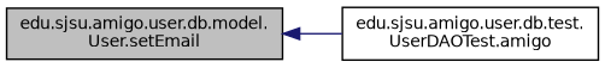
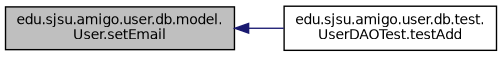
  digraph {
    rankdir=LR
    node [color=black fontname=Helvetica fontsize=10 shape=record style=filled]
    n1 [fillcolor=grey75 fontcolor=black height=0.2 label="edu.sjsu.amigo.user.db.model.\lUser.setEmail" width=0.4]
-   n2 [fillcolor=white height=0.2 label="edu.sjsu.amigo.user.db.test.\lUserDAOTest.amigo" width=0.4]
+   n2 [fillcolor=white height=0.2 label="edu.sjsu.amigo.user.db.test.\lUserDAOTest.testAdd" width=0.4]
    n1 -> n2 [color=midnightblue dir=back fontname=Helvetica fontsize=10 labelfontname=Helvetica labelfontsize=10 style=solid]
  }
